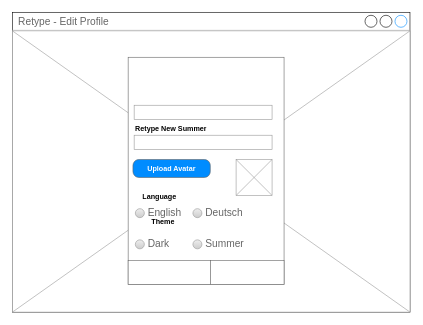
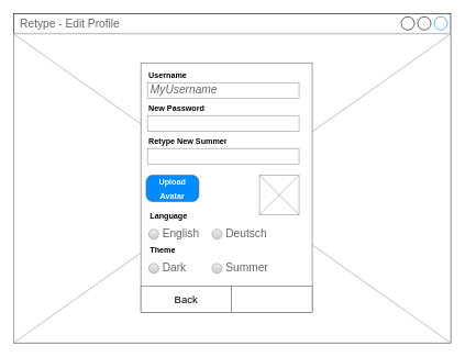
  <mxCell id="0" />
  <mxCell id="1" parent="0" />
  <mxCell id="2" value="Retype&amp;nbsp;- Edit Profile" style="strokeWidth=1;shadow=0;dashed=0;align=center;html=1;shape=mxgraph.mockup.containers.window;align=left;verticalAlign=top;spacingLeft=8;strokeColor2=#008cff;strokeColor3=#c4c4c4;fontColor=#666666;mainText=;fontSize=17;labelBackgroundColor=none;whiteSpace=wrap;" parent="1" vertex="1"><mxGeometry x="20" y="20" width="663" height="500" as="geometry" /></mxCell>
  <mxCell id="3" value="" style="verticalLabelPosition=bottom;shadow=0;dashed=0;align=center;html=1;verticalAlign=top;strokeWidth=1;shape=mxgraph.mockup.graphics.simpleIcon;strokeColor=#999999;" parent="1" vertex="1"><mxGeometry x="20" y="51" width="663" height="469" as="geometry" /></mxCell>
  <mxCell id="4" value="&lt;p style=&quot;line-height: 20%;&quot;&gt;&lt;br&gt;&lt;/p&gt;" style="strokeWidth=1;shadow=0;dashed=0;align=center;html=1;shape=mxgraph.mockup.text.textBox;fontColor=#666666;align=left;fontSize=17;spacingLeft=4;spacingTop=-3;whiteSpace=wrap;strokeColor=#666666;mainText=" parent="1" vertex="1"><mxGeometry x="213" y="95" width="260" height="378.88" as="geometry" /></mxCell>
+ <mxCell id="5" value="&lt;i&gt;MyUsername&lt;/i&gt;" style="strokeWidth=1;shadow=0;dashed=0;align=center;html=1;shape=mxgraph.mockup.forms.pwField;strokeColor=#999999;mainText=;align=left;fontColor=#666666;fontSize=17;spacingLeft=3;" parent="1" vertex="1"><mxGeometry x="223" y="125" width="230" height="24" as="geometry" /></mxCell>
+ <mxCell id="6" value="&lt;b&gt;Username&lt;/b&gt;" style="text;html=1;strokeColor=none;fillColor=none;align=left;verticalAlign=middle;whiteSpace=wrap;overflow=hidden;" parent="1" vertex="1"><mxGeometry x="223" y="105" width="90" height="20" as="geometry" /></mxCell>
  <mxCell id="7" value="" style="verticalLabelPosition=bottom;shadow=0;dashed=0;align=center;html=1;verticalAlign=top;strokeWidth=1;shape=mxgraph.mockup.graphics.simpleIcon;strokeColor=#999999;" parent="1" vertex="1"><mxGeometry x="393" y="265.5" width="60" height="60" as="geometry" /></mxCell>
- <mxCell id="8" value="&lt;font style=&quot;font-size: 12px;&quot;&gt;Upload Avatar&lt;/font&gt;" style="strokeWidth=1;shadow=0;dashed=0;align=center;html=1;shape=mxgraph.mockup.buttons.button;strokeColor=#666666;fontColor=#ffffff;mainText=;buttonStyle=round;fontSize=17;fontStyle=1;fillColor=#008cff;whiteSpace=wrap;" parent="1" vertex="1"><mxGeometry x="221" y="265.5" width="129" height="30" as="geometry" /></mxCell>
+ <mxCell id="8" value="&lt;font style=&quot;font-size: 12px;&quot;&gt;Upload Avatar&lt;/font&gt;" style="strokeWidth=1;shadow=0;dashed=0;align=center;html=1;shape=mxgraph.mockup.buttons.button;strokeColor=#666666;fontColor=#ffffff;mainText=;buttonStyle=round;fontSize=17;fontStyle=1;fillColor=#008cff;whiteSpace=wrap;" parent="1" vertex="1"><mxGeometry x="221" y="265.5" width="80" height="40" as="geometry" /></mxCell>
  <mxCell id="9" value="" style="strokeWidth=1;shadow=0;dashed=0;align=center;html=1;shape=mxgraph.mockup.text.textBox;fontColor=#666666;align=left;fontSize=17;spacingLeft=4;spacingTop=-3;whiteSpace=wrap;strokeColor=#666666;mainText=" parent="1" vertex="1"><mxGeometry x="213" y="433.88" width="137" height="40" as="geometry" /></mxCell>
+ <mxCell id="10" value="Back" style="text;html=1;strokeColor=none;fillColor=none;align=center;verticalAlign=middle;whiteSpace=wrap;rounded=0;fontSize=16;" parent="1" vertex="1"><mxGeometry x="230" y="438.88" width="104" height="30" as="geometry" /></mxCell>
  <mxCell id="11" value="" style="strokeWidth=1;shadow=0;dashed=0;align=center;html=1;shape=mxgraph.mockup.text.textBox;fontColor=#666666;align=left;fontSize=17;spacingLeft=4;spacingTop=-3;whiteSpace=wrap;strokeColor=#666666;mainText=" parent="1" vertex="1"><mxGeometry x="350" y="433.88" width="123" height="40" as="geometry" /></mxCell>
+ <mxCell id="12" value="&lt;b&gt;New Password&lt;/b&gt;" style="text;html=1;strokeColor=none;fillColor=none;align=left;verticalAlign=middle;whiteSpace=wrap;overflow=hidden;" parent="1" vertex="1"><mxGeometry x="223" y="155" width="97" height="20" as="geometry" /></mxCell>
  <mxCell id="13" value="" style="strokeWidth=1;shadow=0;dashed=0;align=center;html=1;shape=mxgraph.mockup.forms.pwField;strokeColor=#999999;mainText=;align=left;fontColor=#666666;fontSize=17;spacingLeft=3;" parent="1" vertex="1"><mxGeometry x="223" y="175" width="230" height="24" as="geometry" /></mxCell>
  <mxCell id="14" value="&lt;b&gt;Retype New Summer&lt;/b&gt;" style="text;html=1;strokeColor=none;fillColor=none;align=left;verticalAlign=middle;whiteSpace=wrap;overflow=hidden;" parent="1" vertex="1"><mxGeometry x="223" y="205" width="197" height="20" as="geometry" /></mxCell>
  <mxCell id="15" value="" style="strokeWidth=1;shadow=0;dashed=0;align=center;html=1;shape=mxgraph.mockup.forms.pwField;strokeColor=#999999;mainText=;align=left;fontColor=#666666;fontSize=17;spacingLeft=3;" parent="1" vertex="1"><mxGeometry x="223" y="225" width="230" height="24" as="geometry" /></mxCell>
  <mxCell id="16" value="Summer" style="shape=ellipse;fillColor=#eeeeee;strokeColor=#999999;gradientColor=#cccccc;html=1;align=left;spacingLeft=4;fontSize=17;fontColor=#666666;labelPosition=right;shadow=0;" parent="1" vertex="1"><mxGeometry x="321" y="399.5" width="15" height="15" as="geometry" /></mxCell>
- <mxCell id="17" value="&lt;b&gt;Theme&lt;/b&gt;" style="text;html=1;strokeColor=none;fillColor=none;align=left;verticalAlign=middle;whiteSpace=wrap;overflow=hidden;" vertex="1" parent="1"><mxGeometry x="250" y="360" width="60" height="20" as="geometry" /></mxCell>
+ <mxCell id="17" value="&lt;b&gt;Theme&lt;/b&gt;" style="text;html=1;strokeColor=none;fillColor=none;align=left;verticalAlign=middle;whiteSpace=wrap;overflow=hidden;" vertex="1" parent="1"><mxGeometry x="225" y="370" width="60" height="20" as="geometry" /></mxCell>
  <mxCell id="18" value="Dark" style="shape=ellipse;fillColor=#eeeeee;strokeColor=#999999;gradientColor=#cccccc;html=1;align=left;spacingLeft=4;fontSize=17;fontColor=#666666;labelPosition=right;shadow=0;fixDash=0;noLabel=0;editable=1;movable=1;resizable=1;rotatable=1;deletable=1;locked=0;connectable=1;" vertex="1" parent="1"><mxGeometry x="225" y="399.5" width="15" height="15" as="geometry" /></mxCell>
  <mxCell id="19" value="Deutsch" style="shape=ellipse;fillColor=#eeeeee;strokeColor=#999999;gradientColor=#cccccc;html=1;align=left;spacingLeft=4;fontSize=17;fontColor=#666666;labelPosition=right;shadow=0;" vertex="1" parent="1"><mxGeometry x="321" y="347.5" width="15" height="15" as="geometry" /></mxCell>
- <mxCell id="20" value="&lt;b&gt;Language&lt;/b&gt;" style="text;html=1;strokeColor=none;fillColor=none;align=left;verticalAlign=middle;whiteSpace=wrap;overflow=hidden;" vertex="1" parent="1"><mxGeometry x="235" y="318" width="60" height="20" as="geometry" /></mxCell>
+ <mxCell id="20" value="&lt;b&gt;Language&lt;/b&gt;" style="text;html=1;strokeColor=none;fillColor=none;align=left;verticalAlign=middle;whiteSpace=wrap;overflow=hidden;" vertex="1" parent="1"><mxGeometry x="225" y="318" width="60" height="20" as="geometry" /></mxCell>
  <mxCell id="21" value="English" style="shape=ellipse;fillColor=#eeeeee;strokeColor=#999999;gradientColor=#cccccc;html=1;align=left;spacingLeft=4;fontSize=17;fontColor=#666666;labelPosition=right;shadow=0;fixDash=0;noLabel=0;editable=1;movable=1;resizable=1;rotatable=1;deletable=1;locked=0;connectable=1;" vertex="1" parent="1"><mxGeometry x="225" y="347.5" width="15" height="15" as="geometry" /></mxCell>
